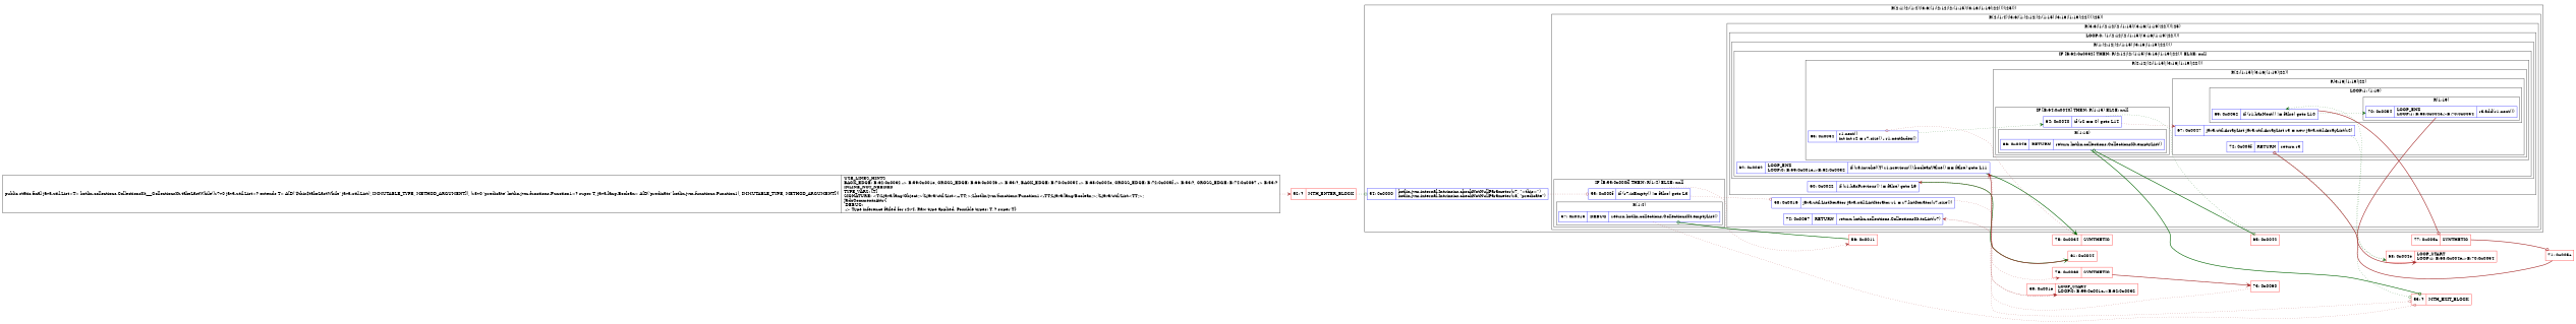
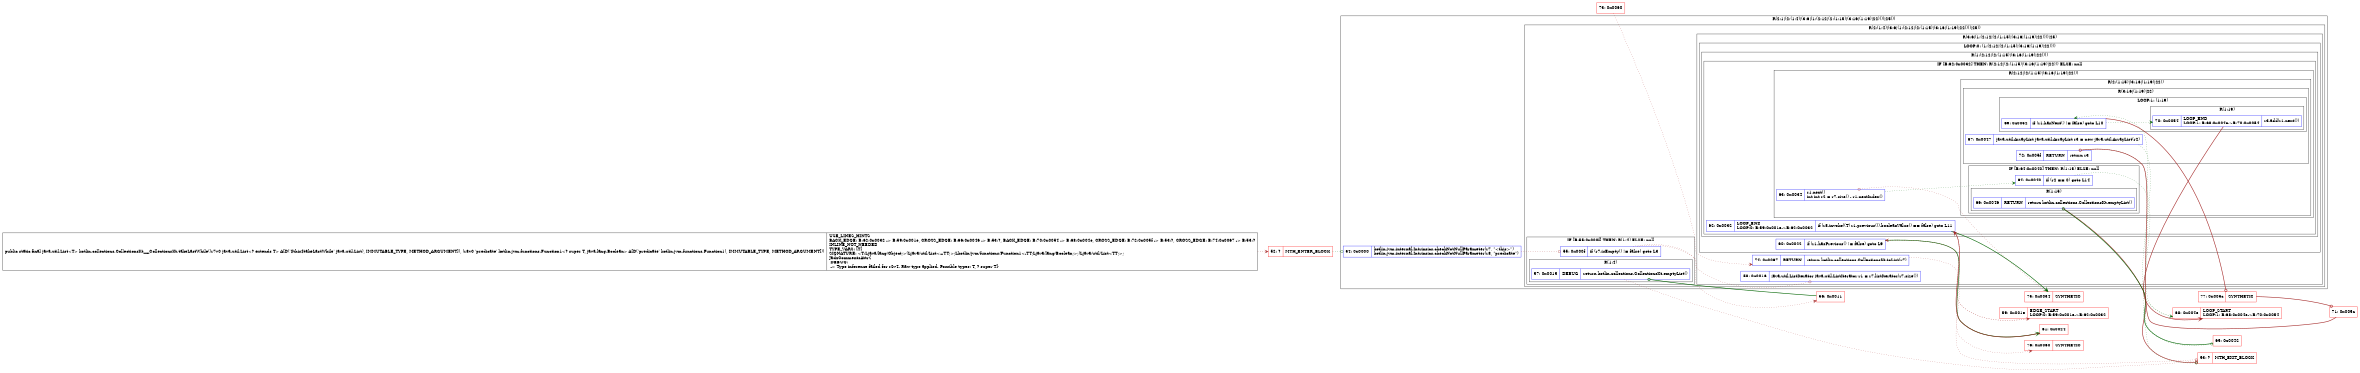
  digraph {
    rankdir=LR
    node [color=blue shape=record]
    edge [arrowhead=vee color=brown style=dotted]
    n1 [label="{57\:\ 0x0015|DEBUG\l|return kotlin.collections.CollectionsKt.emptyList()\l}"]
    n2 [label="{55\:\ 0x000f|if (r7.isEmpty() != false) goto L3\l}"]
    n3 [label="{66\:\ 0x0046|RETURN\l|return kotlin.collections.CollectionsKt.emptyList()\l}"]
    n4 [label="{64\:\ 0x0040|if (r2 == 0) goto L14\l}"]
    n5 [label="{70\:\ 0x0054|LOOP_END\lLOOP:1: B:68:0x004e\-\>B:70:0x0054\l|r3.add(r1.next())\l}"]
    n6 [label="{69\:\ 0x0052|if (r1.hasNext() != false) goto L10\l}"]
    n7 [label="{67\:\ 0x0047|java.util.ArrayList java.util.ArrayList r3 = new java.util.ArrayList(r2)\l}"]
    n8 [label="{72\:\ 0x005f|RETURN\l|return r3\l}"]
    n9 [label="{63\:\ 0x0034|r1.next()\lint int r2 = r7.size() \- r1.nextIndex()\l}"]
    n10 [label="{62\:\ 0x0032|LOOP_END\lLOOP:0: B:59:0x001e\-\>B:62:0x0032\l|if (r8.invoke((T) r1.previous()).booleanValue() == false) goto L11\l}"]
    n11 [label="{60\:\ 0x0022|if (r1.hasPrevious() != false) goto L9\l}"]
    n12 [label="{58\:\ 0x0016|java.util.ListIterator java.util.ListIterator r1 = r7.listIterator(r7.size())\l}"]
    n13 [label="{74\:\ 0x0067|RETURN\l|return kotlin.collections.CollectionsKt.toList(r7)\l}"]
    n14 [label="{54\:\ 0x0000|kotlin.jvm.internal.Intrinsics.checkNotNullParameter(r7, \"\<this\>\")\lkotlin.jvm.internal.Intrinsics.checkNotNullParameter(r8, \"predicate\")\l}"]
    n15 [color=red label="{53\:\ ?|MTH_EXIT_BLOCK\l}"]
    n16 [color=red label="{56\:\ 0x0011}"]
    n17 [color=red label="{65\:\ 0x0042}"]
    n18 [color=red label="{68\:\ 0x004e|LOOP_START\lLOOP:1: B:68:0x004e\-\>B:70:0x0054\l}"]
    n19 [color=red label="{77\:\ 0x005c|SYNTHETIC\l}"]
-   n20 [color=red label="{59\:\ 0x001e|LOOP_START\lLOOP:0: B:59:0x001e\-\>B:62:0x0032\l}"]
+   n20 [color=red label="{59\:\ 0x001e|EDGE_START\lLOOP:0: B:59:0x001e\-\>B:62:0x0032\l}"]
    n21 [color=red label="{75\:\ 0x0034|SYNTHETIC\l}"]
    n22 [color=red label="{61\:\ 0x0024}"]
    n23 [color=red label="{76\:\ 0x0060|SYNTHETIC\l}"]
    n24 [color=red label="{73\:\ 0x0060}"]
    n25 [color=red label="{71\:\ 0x005c}"]
    n26 [color=red label="{52\:\ ?|MTH_ENTER_BLOCK\l}"]
    n27 [label="{public static final java.util.List\<T\> kotlin.collections.CollectionsKt___CollectionsKt.takeLastWhile((r7v0 java.util.List\<? extends T\> A[D('$this$takeLastWhile' java.util.List), IMMUTABLE_TYPE, METHOD_ARGUMENT]), (r8v0 'predicate' kotlin.jvm.functions.Function1\<? super T, java.lang.Boolean\> A[D('predicate' kotlin.jvm.functions.Function1), IMMUTABLE_TYPE, METHOD_ARGUMENT]))  | USE_LINES_HINTS\lBACK_EDGE: B:62:0x0032 \-\> B:59:0x001e, CROSS_EDGE: B:66:0x0046 \-\> B:53:?, BACK_EDGE: B:70:0x0054 \-\> B:68:0x004e, CROSS_EDGE: B:72:0x005f \-\> B:53:?, CROSS_EDGE: B:74:0x0067 \-\> B:53:?\lINLINE_NOT_NEEDED\lTYPE_VARS: [T]\lSIGNATURE: \<T:Ljava\/lang\/Object;\>(Ljava\/util\/List\<+TT;\>;Lkotlin\/jvm\/functions\/Function1\<\-TT;Ljava\/lang\/Boolean;\>;)Ljava\/util\/List\<TT;\>;\lJadxCommentsAttr\{\l DEBUG: \l \-\> Type inference failed for r2v4. Raw type applied. Possible types: T, ? super T\}\l}" color=""]
    subgraph cluster_1 {
      label="R(2:1|(2:(1:4)|(3:6|(1:(2:12|(2:(1:15)|(3:16|(1:19)|22))))|25)))"
      n14
      subgraph cluster_2 {
        label="R(2:(1:4)|(3:6|(1:(2:12|(2:(1:15)|(3:16|(1:19)|22))))|25))"
        subgraph cluster_3 {
          label="IF [B:55:0x000f] THEN: R(1:4) ELSE: null"
          n2
          subgraph cluster_4 {
            label="R(1:4)"
            n1
          }
        }
        subgraph cluster_5 {
          label="R(3:6|(1:(2:12|(2:(1:15)|(3:16|(1:19)|22))))|25)"
          n12
          n13
          subgraph cluster_6 {
            label="LOOP:0: (1:(2:12|(2:(1:15)|(3:16|(1:19)|22))))"
            n11
            subgraph cluster_7 {
              label="R(1:(2:12|(2:(1:15)|(3:16|(1:19)|22))))"
              subgraph cluster_8 {
                label="IF [B:62:0x0032] THEN: R(2:12|(2:(1:15)|(3:16|(1:19)|22))) ELSE: null"
                n10
                subgraph cluster_9 {
                  label="R(2:12|(2:(1:15)|(3:16|(1:19)|22)))"
                  n9
                  subgraph cluster_10 {
                    label="R(2:(1:15)|(3:16|(1:19)|22))"
                    subgraph cluster_11 {
                      label="IF [B:64:0x0040] THEN: R(1:15) ELSE: null"
                      n4
                      subgraph cluster_12 {
                        label="R(1:15)"
                        n3
                      }
                    }
                    subgraph cluster_13 {
                      label="R(3:16|(1:19)|22)"
                      n7
                      n8
                      subgraph cluster_14 {
                        label="LOOP:1: (1:19)"
                        n6
                        subgraph cluster_15 {
                          label="R(1:19)"
                          n5
                        }
                      }
                    }
                  }
                }
              }
            }
          }
        }
      }
    }
    n1 -> n15 [arrowhead=odot]
    n2 -> n12 [arrowhead=odot]
    n2 -> n16
-   n3 -> n15 [arrowhead=odot color=darkgreen style=bold]
-   n4 -> n7
+   n3 -> n15 [arrowhead=odot style=bold]
    n4 -> n17 [arrowhead=odot color=darkgreen]
    n5 -> n18 [style=bold]
    n6 -> n5 [color=darkgreen]
    n6 -> n19 [arrowhead=odot style=bold]
    n7 -> n18 [color=darkgreen]
    n8 -> n15 [arrowhead=odot color=darkgreen]
    n9 -> n4 [color=darkgreen]
    n10 -> n20
    n10 -> n21 [color=darkgreen style=bold]
    n11 -> n22 [color=darkgreen style=bold]
    n11 -> n23
-   n12 -> n20
    n13 -> n15 [arrowhead=odot]
    n14 -> n2 [arrowhead=odot]
    n16 -> n1 [arrowhead=odot color=darkgreen style=bold]
    n17 -> n3 [arrowhead=odot color=darkgreen style=bold]
    n18 -> n6 [color=darkgreen]
    n19 -> n25 [arrowhead=odot style=bold]
    n20 -> n11
    n21 -> n9 [arrowhead=odot]
    n22 -> n10 [style=bold]
-   n23 -> n24 [style=bold]
    n24 -> n13
    n25 -> n8 [arrowhead=odot style=bold]
    n26 -> n14 [arrowhead=odot color=darkgreen]
    n27 -> n26
  }
